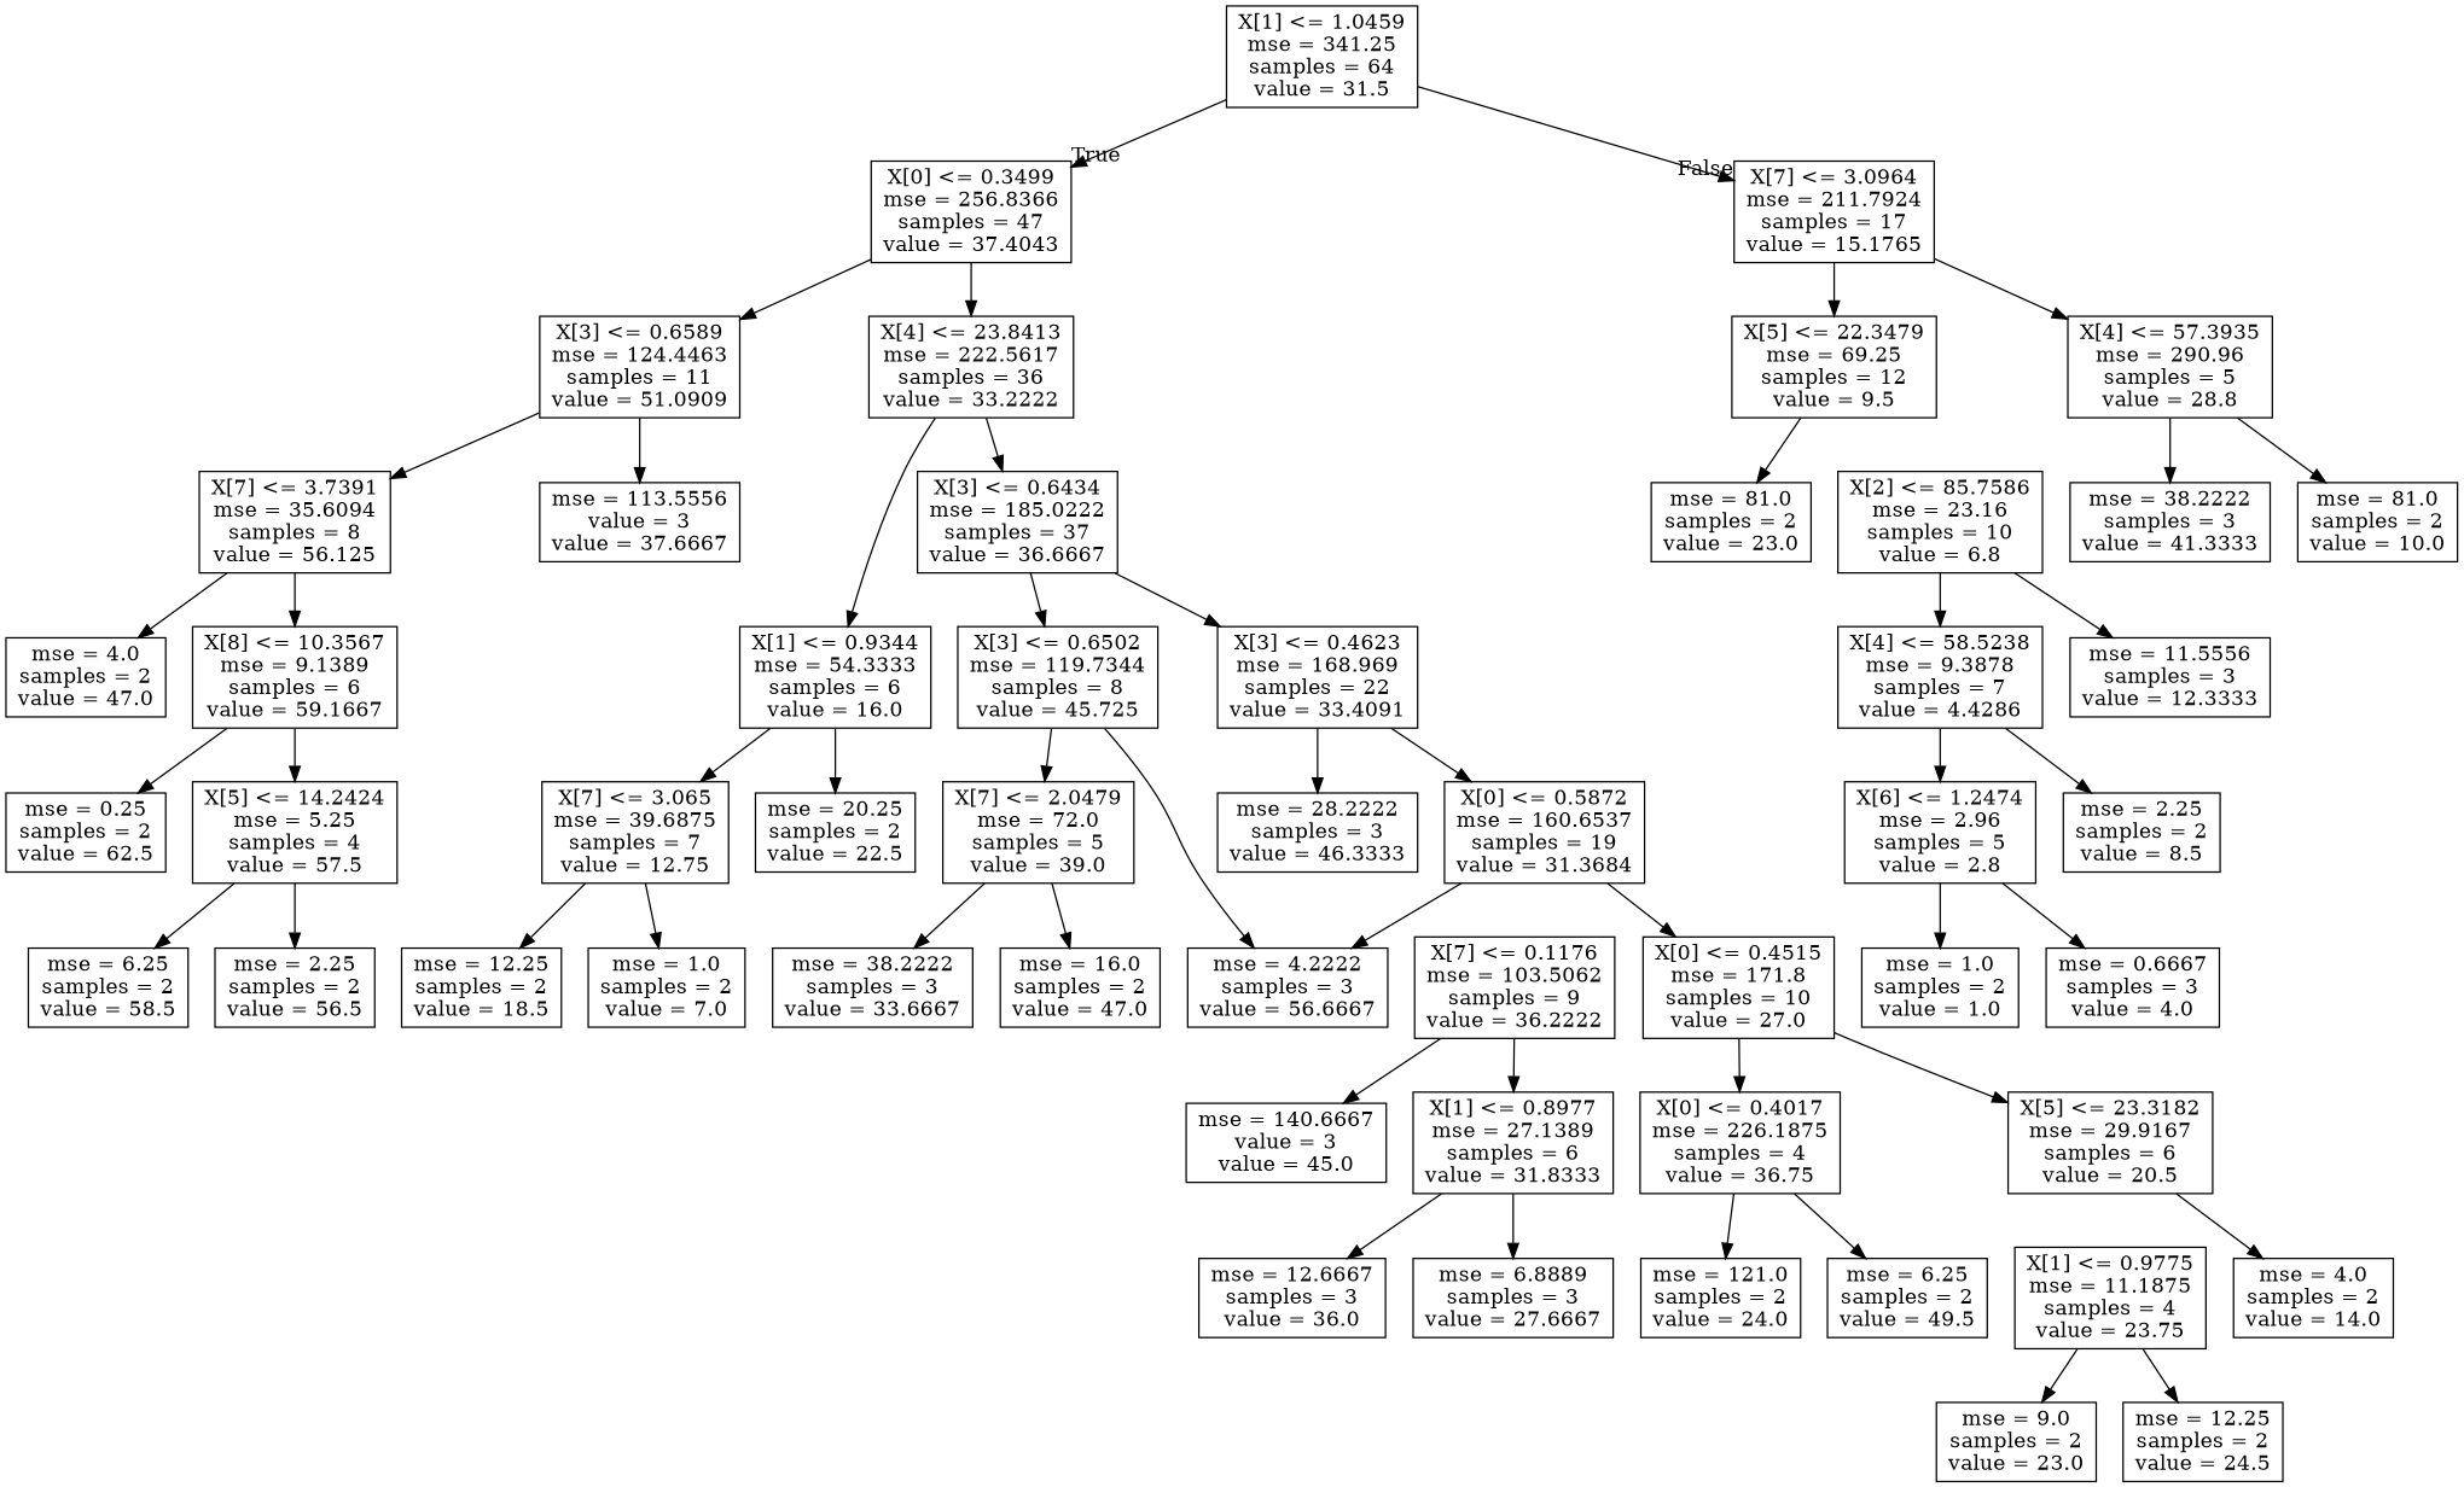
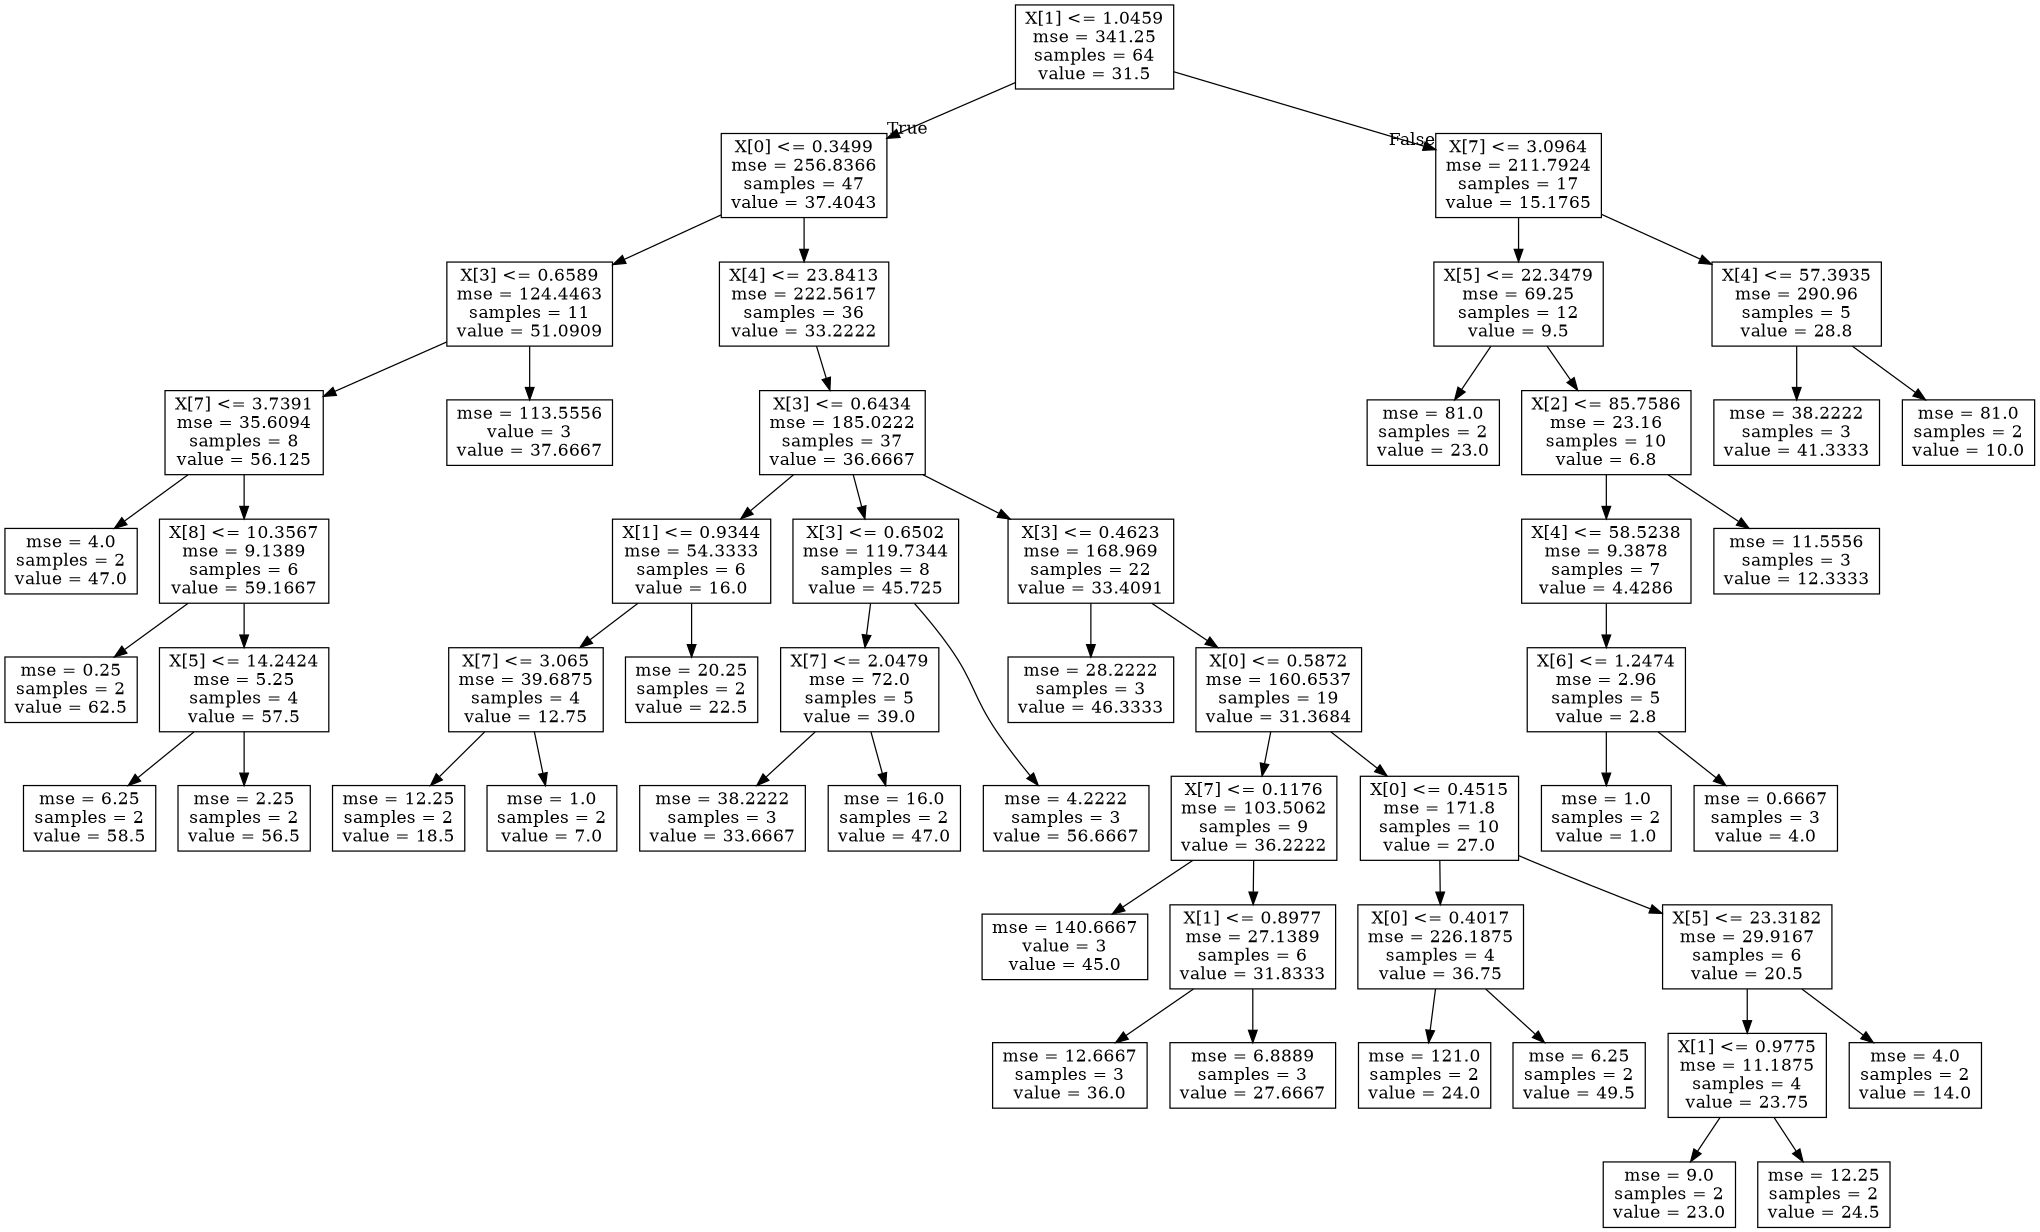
  digraph {
    node [shape=box]
    n1 [label="X[1] <= 1.0459\nmse = 341.25\nsamples = 64\nvalue = 31.5"]
    n2 [label="X[0] <= 0.3499\nmse = 256.8366\nsamples = 47\nvalue = 37.4043"]
    n3 [label="X[7] <= 3.0964\nmse = 211.7924\nsamples = 17\nvalue = 15.1765"]
    n4 [label="X[3] <= 0.6589\nmse = 124.4463\nsamples = 11\nvalue = 51.0909"]
    n5 [label="X[4] <= 23.8413\nmse = 222.5617\nsamples = 36\nvalue = 33.2222"]
    n6 [label="X[5] <= 22.3479\nmse = 69.25\nsamples = 12\nvalue = 9.5"]
    n7 [label="X[4] <= 57.3935\nmse = 290.96\nsamples = 5\nvalue = 28.8"]
    n8 [label="X[7] <= 3.7391\nmse = 35.6094\nsamples = 8\nvalue = 56.125"]
    n9 [label="mse = 113.5556\nvalue = 3\nvalue = 37.6667"]
    n10 [label="X[1] <= 0.9344\nmse = 54.3333\nsamples = 6\nvalue = 16.0"]
    n11 [label="X[3] <= 0.6434\nmse = 185.0222\nsamples = 37\nvalue = 36.6667"]
    n12 [label="X[8] <= 10.3567\nmse = 9.1389\nsamples = 6\nvalue = 59.1667"]
    n13 [label="mse = 4.0\nsamples = 2\nvalue = 47.0"]
    n14 [label="mse = 0.25\nsamples = 2\nvalue = 62.5"]
    n15 [label="X[5] <= 14.2424\nmse = 5.25\nsamples = 4\nvalue = 57.5"]
    n16 [label="mse = 2.25\nsamples = 2\nvalue = 56.5"]
    n17 [label="mse = 6.25\nsamples = 2\nvalue = 58.5"]
-   n18 [label="X[7] <= 3.065\nmse = 39.6875\nsamples = 7\nvalue = 12.75"]
+   n18 [label="X[7] <= 3.065\nmse = 39.6875\nsamples = 4\nvalue = 12.75"]
    n19 [label="mse = 20.25\nsamples = 2\nvalue = 22.5"]
    n20 [label="X[3] <= 0.4623\nmse = 168.969\nsamples = 22\nvalue = 33.4091"]
    n21 [label="X[3] <= 0.6502\nmse = 119.7344\nsamples = 8\nvalue = 45.725"]
    n22 [label="mse = 1.0\nsamples = 2\nvalue = 7.0"]
    n23 [label="mse = 12.25\nsamples = 2\nvalue = 18.5"]
    n24 [label="mse = 28.2222\nsamples = 3\nvalue = 46.3333"]
    n25 [label="X[0] <= 0.5872\nmse = 160.6537\nsamples = 19\nvalue = 31.3684"]
    n26 [label="mse = 4.2222\nsamples = 3\nvalue = 56.6667"]
    n27 [label="X[7] <= 2.0479\nmse = 72.0\nsamples = 5\nvalue = 39.0"]
    n28 [label="X[0] <= 0.4515\nmse = 171.8\nsamples = 10\nvalue = 27.0"]
    n29 [label="X[7] <= 0.1176\nmse = 103.5062\nsamples = 9\nvalue = 36.2222"]
    n30 [label="X[0] <= 0.4017\nmse = 226.1875\nsamples = 4\nvalue = 36.75"]
    n31 [label="X[5] <= 23.3182\nmse = 29.9167\nsamples = 6\nvalue = 20.5"]
    n32 [label="mse = 140.6667\nvalue = 3\nvalue = 45.0"]
    n33 [label="X[1] <= 0.8977\nmse = 27.1389\nsamples = 6\nvalue = 31.8333"]
    n34 [label="mse = 121.0\nsamples = 2\nvalue = 24.0"]
    n35 [label="mse = 6.25\nsamples = 2\nvalue = 49.5"]
    n36 [label="X[1] <= 0.9775\nmse = 11.1875\nsamples = 4\nvalue = 23.75"]
    n37 [label="mse = 4.0\nsamples = 2\nvalue = 14.0"]
    n38 [label="mse = 9.0\nsamples = 2\nvalue = 23.0"]
    n39 [label="mse = 12.25\nsamples = 2\nvalue = 24.5"]
    n40 [label="mse = 12.6667\nsamples = 3\nvalue = 36.0"]
    n41 [label="mse = 6.8889\nsamples = 3\nvalue = 27.6667"]
    n42 [label="mse = 38.2222\nsamples = 3\nvalue = 33.6667"]
    n43 [label="mse = 16.0\nsamples = 2\nvalue = 47.0"]
    n44 [label="mse = 81.0\nsamples = 2\nvalue = 23.0"]
    n45 [label="X[2] <= 85.7586\nmse = 23.16\nsamples = 10\nvalue = 6.8"]
    n46 [label="mse = 38.2222\nsamples = 3\nvalue = 41.3333"]
    n47 [label="mse = 81.0\nsamples = 2\nvalue = 10.0"]
    n48 [label="mse = 11.5556\nsamples = 3\nvalue = 12.3333"]
    n49 [label="X[4] <= 58.5238\nmse = 9.3878\nsamples = 7\nvalue = 4.4286"]
    n50 [label="X[6] <= 1.2474\nmse = 2.96\nsamples = 5\nvalue = 2.8"]
-   n51 [label="mse = 2.25\nsamples = 2\nvalue = 8.5"]
    n52 [label="mse = 0.6667\nsamples = 3\nvalue = 4.0"]
    n53 [label="mse = 1.0\nsamples = 2\nvalue = 1.0"]
    n1 -> n2 [headlabel=True labelangle=45 labeldistance=2.5]
    n1 -> n3 [headlabel=False labelangle=-45 labeldistance=2.5]
    n2 -> n4
    n2 -> n5
    n3 -> n6
    n3 -> n7
    n4 -> n8
    n4 -> n9
-   n5 -> n10
+   n11 -> n10
    n5 -> n11
    n6 -> n44
+   n6 -> n45
    n7 -> n46
    n7 -> n47
    n8 -> n12
    n8 -> n13
    n10 -> n18
    n10 -> n19
    n11 -> n20
    n11 -> n21
    n12 -> n14
    n12 -> n15
    n15 -> n16
    n15 -> n17
    n18 -> n22
    n18 -> n23
    n20 -> n24
    n20 -> n25
    n21 -> n26
    n21 -> n27
    n25 -> n28
-   n25 -> n26
+   n25 -> n29
    n27 -> n42
    n27 -> n43
    n28 -> n30
    n28 -> n31
    n29 -> n32
    n29 -> n33
    n30 -> n34
    n30 -> n35
+   n31 -> n36
    n31 -> n37
    n33 -> n40
    n33 -> n41
    n36 -> n38
    n36 -> n39
    n45 -> n48
    n45 -> n49
    n49 -> n50
-   n49 -> n51
    n50 -> n52
    n50 -> n53
  }
